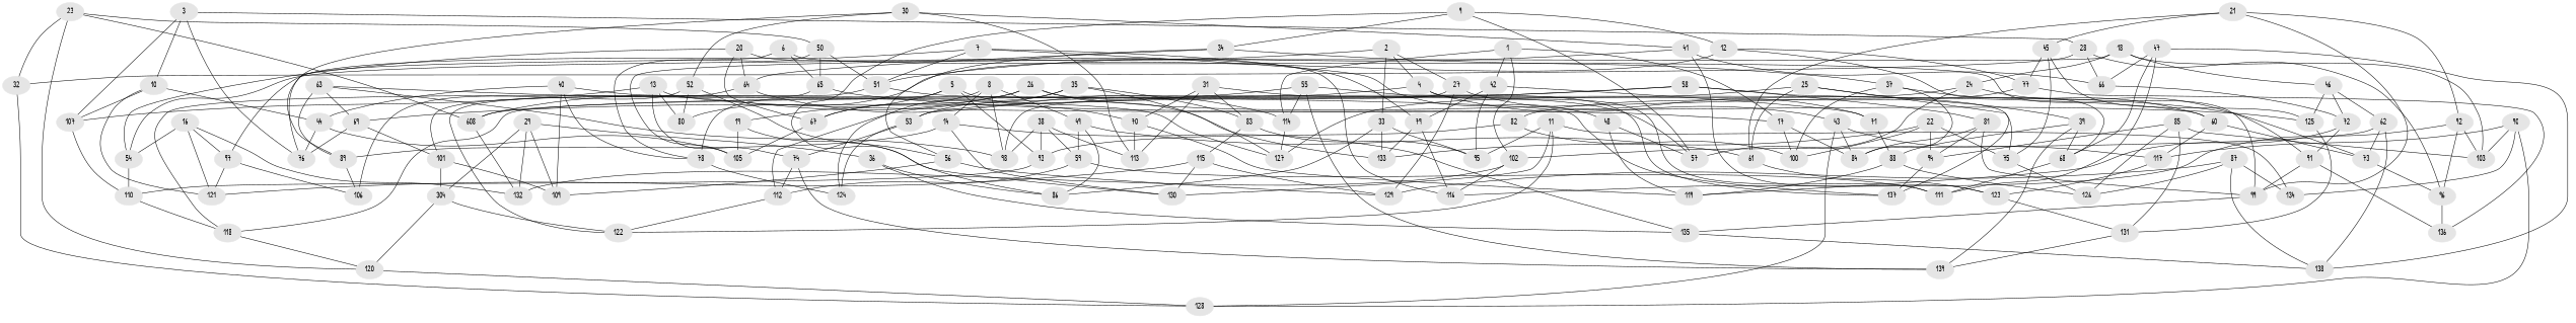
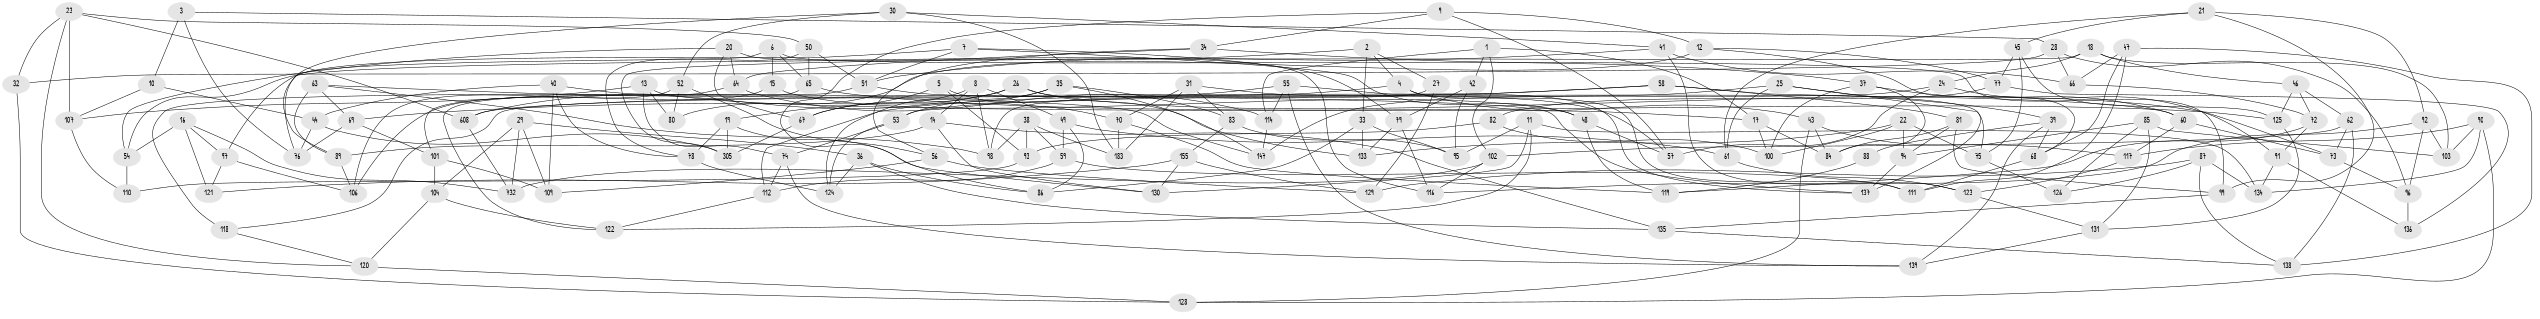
  graph {
    fontname="Patrick Hand"
    node [color=gray90 fontname="Patrick Hand" style=filled]
    edge [fontname="Patrick Hand"]
    1
    17
    42
    102
    114
    84
    100
-   71
    79
    95
-   132
+   132 [label=732]
    116
-   127
+   127 [label=147]
    2
    4
    27
    33
    54
    43
    n20 [label=608]
    111
    98
    129
    86
    133
    110
    3
    10
    28
    76
    107
    44
    121
    32
    66
    96
    128
    117
    5
    19
    70
    93
    130
-   105
+   105 [label=305]
    78
-   113
+   113 [label=183]
    119
    6
+   15
    65
    99
    48
    106
    122
    125
    135
    7
    97
    51
    57
    88
    8
    14
    49
    67
    89
    61
    59
    9
    12
    34
    68
    77
    80
    64
    37
    56
    11
    134
    82
    136
    13
    74
    139
    112
    138
    16
    18
    24
    46
    103
    53
    91
    62
    72
    124
    20
    101
    21
    45
    92
    75
    123
    22
    94
    126
    137
    23
    50
    120
    25
    39
    26
    73
    29
    36
-   104 [label=304]
+   104
    109
    30
    41
    52
    31
    83
-   115
+   115 [label=155]
    60
    35
    38
    40
    118
    131
    47
    55
    69
    58
    81
    63
    85
    87
    90
    1 -- 17
    1 -- 42
    1 -- 102
    1 -- 114
    17 -- 84
    17 -- 100
-   42 -- 71
    42 -- 79
    42 -- 95
    102 -- 132
    102 -- 116
    114 -- 127
-   71 -- 88
    79 -- 116
    79 -- 133
    2 -- 4
    2 -- 27
    2 -- 33
    2 -- 54
    4 -- 43
    4 -- n20
    4 -- 111
-   27 -- 71
    27 -- 98
    27 -- 129
    33 -- 95
    33 -- 86
    33 -- 133
    54 -- 110
    43 -- 84
    43 -- 128
    43 -- 117
    n20 -- 132
-   110 -- 118
    3 -- 10
    3 -- 28
    3 -- 76
-   3 -- 107
+   23 -- 107
    10 -- 107
    10 -- 44
-   10 -- 121
    28 -- 32
    28 -- 66
    28 -- 96
    107 -- 110
    44 -- 76
    44 -- 105
    32 -- 128
    66 -- 72
    96 -- 136
    117 -- 123
    5 -- 19
    5 -- 70
    5 -- 93
    19 -- 130
    19 -- 105
-   5 -- 78
+   19 -- 78
    70 -- 113
    70 -- 119
    93 -- 110
    78 -- 124
    6 -- 76
+   6 -- 15
    6 -- 65
    6 -- 99
+   15 -- 48
+   15 -- 106
    65 -- 122
    65 -- 125
    99 -- 135
    48 -- 119
    48 -- 57
    125 -- 131
    135 -- 138
    7 -- 79
    7 -- 48
    7 -- 97
    7 -- 51
    97 -- 121
    97 -- 106
    51 -- 60
    51 -- 118
    88 -- 119
-   88 -- 126
    8 -- 98
    8 -- 14
    8 -- 49
    8 -- 67
    14 -- 130
    14 -- 135
    14 -- 89
    49 -- 86
    49 -- 61
    49 -- 59
    67 -- 105
    89 -- 106
    61 -- 123
    59 -- 111
    59 -- 112
    9 -- 86
    9 -- 57
    9 -- 12
    9 -- 34
    12 -- 68
    12 -- 77
    12 -- 80
    34 -- 64
    34 -- 37
    34 -- 56
    68 -- 111
    77 -- 82
    77 -- 136
    64 -- 114
    64 -- 101
    37 -- 84
    37 -- 100
    37 -- 60
    56 -- 129
    56 -- 109
    11 -- 95
    11 -- 130
    11 -- 122
    11 -- 134
    82 -- 100
    82 -- 93
    13 -- 17
    13 -- 107
    13 -- 80
    13 -- 74
    74 -- 139
    74 -- 112
    112 -- 122
    16 -- 132
    16 -- 54
    16 -- 121
    16 -- 97
    18 -- 105
    18 -- 24
    18 -- 46
    18 -- 103
    24 -- 57
    24 -- 53
    24 -- 91
    46 -- 125
    46 -- 62
    46 -- 72
    53 -- 74
    53 -- 124
-   91 -- 99
+   91 -- 134
    91 -- 136
    62 -- 102
    62 -- 138
    62 -- 73
    72 -- 119
    72 -- 91
    20 -- 116
    20 -- 54
    20 -- 67
    20 -- 64
    101 -- 104
    101 -- 109
    21 -- 99
    21 -- 61
    21 -- 45
    21 -- 92
    45 -- 125
    45 -- 77
    45 -- 75
    92 -- 116
    92 -- 96
    92 -- 103
    75 -- 126
    123 -- 131
    22 -- 100
    22 -- 133
    22 -- 75
    22 -- 94
    94 -- 137
    23 -- n20
    23 -- 32
    23 -- 50
    23 -- 120
    50 -- 78
    50 -- 65
    50 -- 51
    120 -- 128
    25 -- 127
    25 -- 61
    25 -- 137
    25 -- 39
    39 -- 88
    39 -- 68
    39 -- 139
    26 -- n20
    26 -- 133
    26 -- 67
    26 -- 73
    73 -- 96
    29 -- 132
    29 -- 36
    29 -- 104
    29 -- 109
    36 -- 86
    36 -- 135
+   36 -- 124
    104 -- 122
    104 -- 120
    30 -- 113
    30 -- 89
    30 -- 41
    30 -- 52
    41 -- 66
    41 -- 51
    41 -- 123
    52 -- 106
    52 -- 80
    52 -- 56
    31 -- 70
    31 -- 113
    31 -- 57
    31 -- 83
    83 -- 95
    83 -- 115
    115 -- 129
    115 -- 121
    115 -- 130
    60 -- 117
    60 -- 73
    35 -- 127
    35 -- 53
    35 -- 124
    35 -- 83
    38 -- 98
    38 -- 93
    38 -- 113
    38 -- 59
    40 -- 44
    40 -- 78
    40 -- 137
    40 -- 109
    118 -- 120
    131 -- 139
    47 -- 111
    47 -- 66
    47 -- 68
    47 -- 138
    55 -- 114
    55 -- 139
    55 -- 137
    55 -- 69
    69 -- 76
    69 -- 101
    58 -- 112
    58 -- 75
    58 -- 118
    58 -- 81
    81 -- 84
    81 -- 99
    81 -- 94
    63 -- 127
    63 -- 98
    63 -- 89
    63 -- 69
    85 -- 103
    85 -- 94
    85 -- 126
    85 -- 131
    87 -- 129
    87 -- 134
    87 -- 138
    87 -- 126
    90 -- 128
    90 -- 117
    90 -- 134
    90 -- 103
  }
